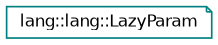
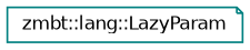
  digraph {
    rankdir=LR
-   n1 [color=teal fillcolor=white fontname=Helvetica fontsize=10 height=0.2 label="lang::lang::LazyParam" shape=note style=filled width=0.4]
+   n1 [color=teal fillcolor=white fontname=Helvetica fontsize=10 height=0.2 label="zmbt::lang::LazyParam" shape=note style=filled width=0.4]
  }
